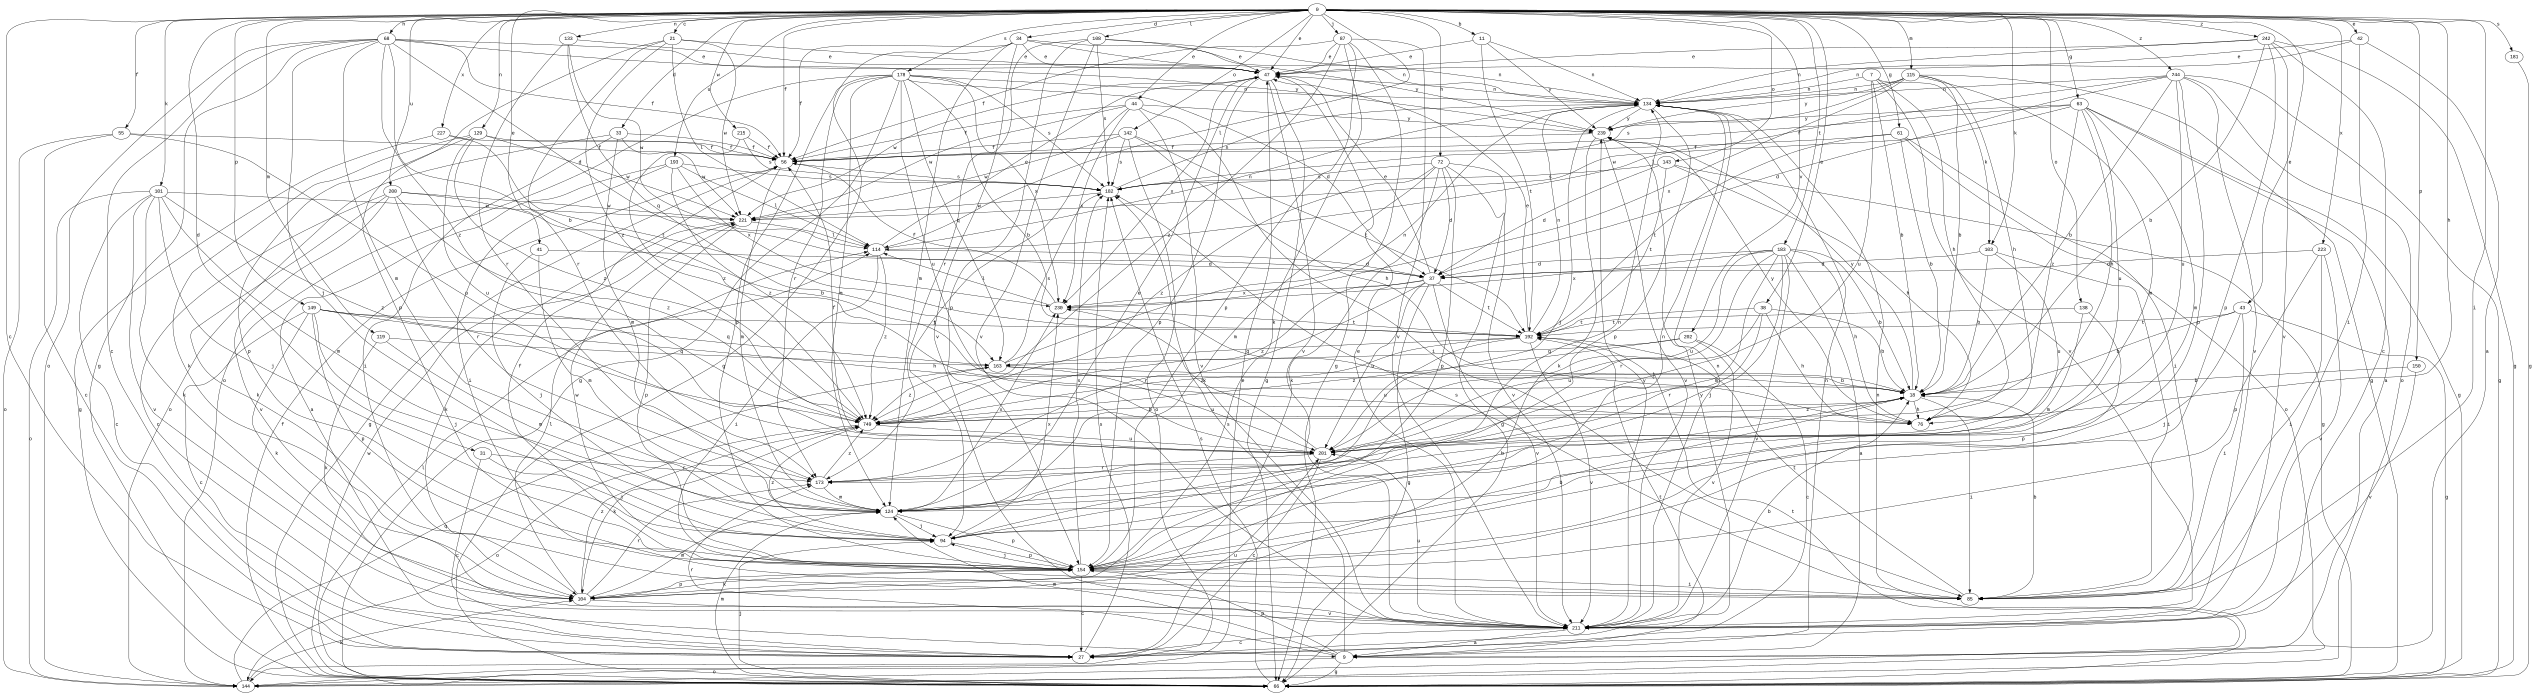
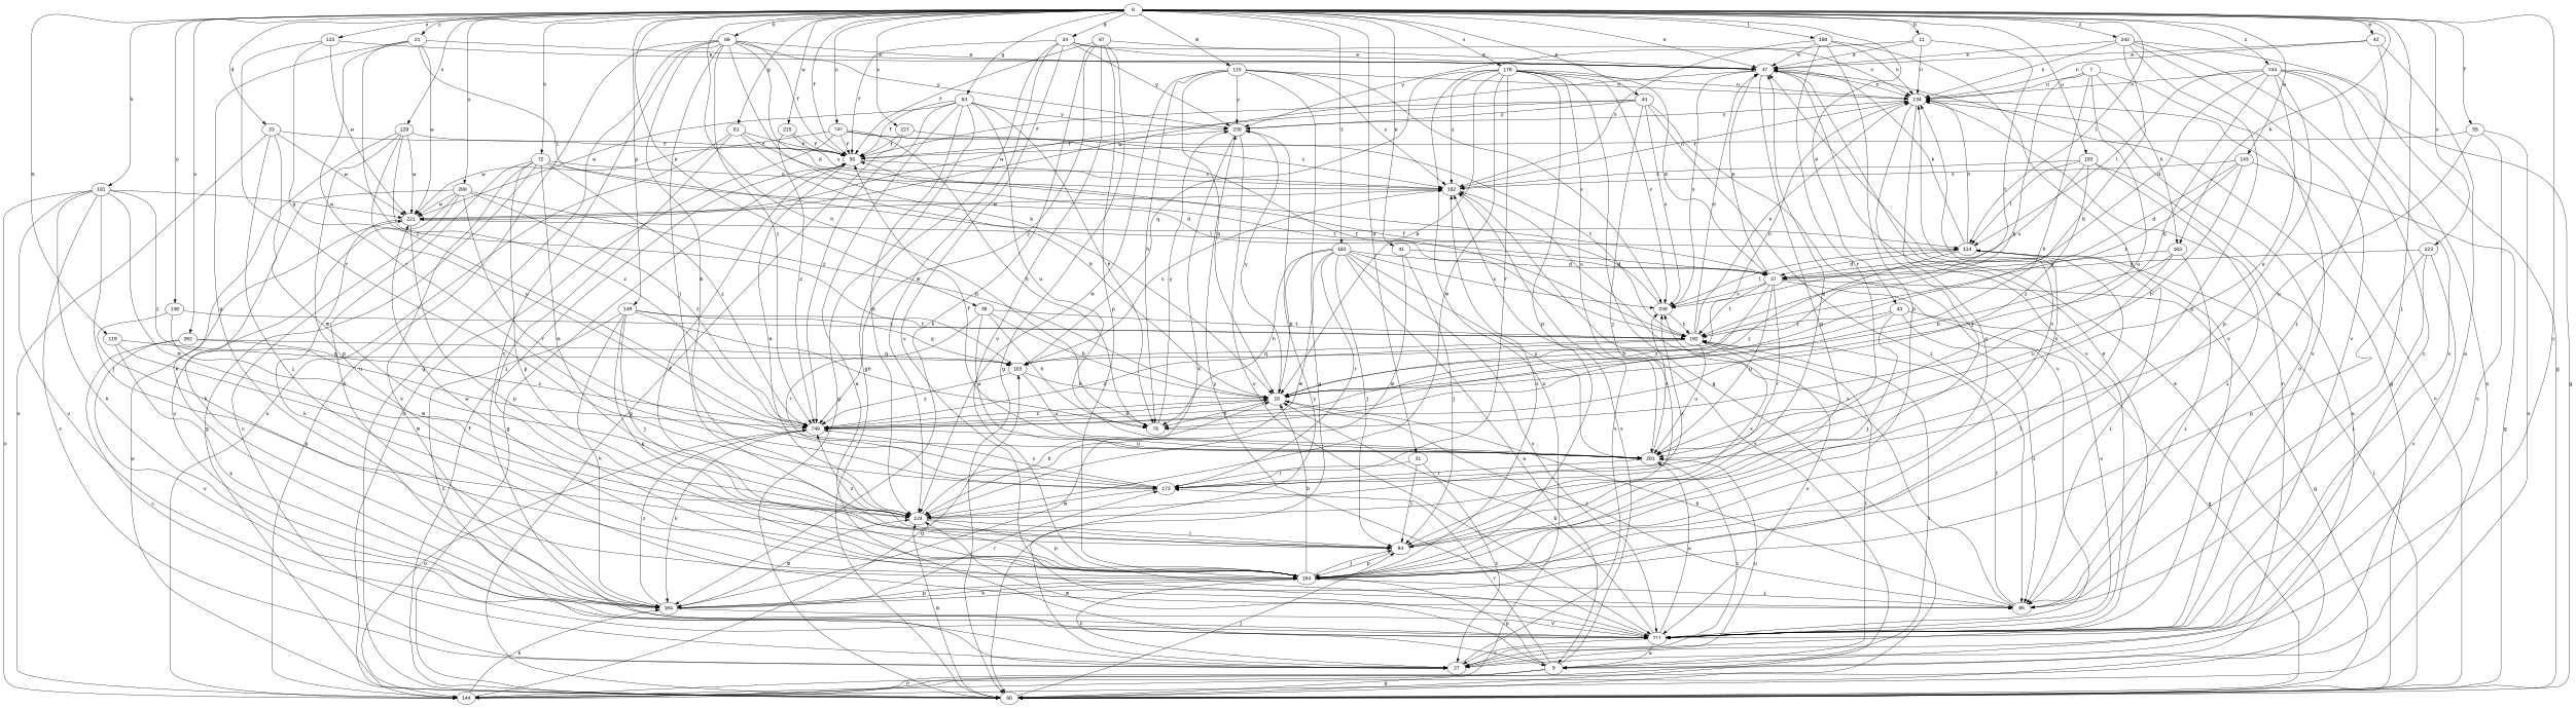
  strict digraph {
    fontname="Liberation Mono"
    node [fontname="Liberation Mono"]
    edge [fontname="Liberation Mono"]
    0
    11
    21
    27
    31
    33
    34
    38
    41
    42
    43
    44
    47
    55
    56
    61
    63
    68
    72
    76
    85
    87
    101
    103
    108
    114
    115
    119
    129
    133
    138
    142
    143
    149
-   150
    178
-   181
    183
    193
    200
    202
    215
    223
    227
    242
    244
    134
    192
    239
    154
    173
    n52 [label=749]
    221
    201
    182
    94
    124
    144
    211
    66
    18
    37
    9
    230
    104
    163
    7
    0 -> 11 [label=b]
    0 -> 21 [label=c]
    0 -> 27 [label=c]
    0 -> 31 [label=d]
    0 -> 33 [label=d]
    0 -> 34 [label=d]
    0 -> 38 [label=e]
    0 -> 41 [label=e]
    0 -> 42 [label=e]
    0 -> 43 [label=e]
    0 -> 44 [label=e]
    0 -> 47 [label=e]
    0 -> 55 [label=f]
    0 -> 56 [label=f]
    0 -> 61 [label=g]
    0 -> 63 [label=g]
    0 -> 68 [label=h]
    0 -> 72 [label=h]
    0 -> 76 [label=h]
    0 -> 85 [label=i]
-   0 -> 87 [label=j]
    0 -> 101 [label=k]
    0 -> 103 [label=k]
    0 -> 108 [label=l]
    0 -> 114 [label=l]
    0 -> 115 [label=m]
    0 -> 119 [label=m]
    0 -> 129 [label=n]
    0 -> 133 [label=n]
    0 -> 138 [label=o]
    0 -> 142 [label=o]
    0 -> 143 [label=o]
    0 -> 149 [label=p]
-   0 -> 150 [label=p]
    0 -> 178 [label=s]
-   0 -> 181 [label=s]
    0 -> 183 [label=t]
    0 -> 193 [label=u]
    0 -> 200 [label=u]
    0 -> 202 [label=v]
    0 -> 215 [label=w]
    0 -> 223 [label=x]
    0 -> 227 [label=x]
    0 -> 242 [label=z]
    0 -> 244 [label=z]
    11 -> 47 [label=e]
    11 -> 134 [label=n]
    11 -> 192 [label=t]
    11 -> 239 [label=y]
    21 -> 47 [label=e]
    21 -> 114 [label=l]
    21 -> 154 [label=p]
    21 -> 173 [label=r]
    21 -> n52 [label=z]
    21 -> 221 [label=w]
    27 -> 239 [label=y]
    27 -> 201 [label=u]
    27 -> 182 [label=s]
    31 -> 27 [label=c]
    31 -> 173 [label=r]
    31 -> 94 [label=j]
    33 -> 56 [label=f]
    33 -> 85 [label=i]
    33 -> 221 [label=w]
    33 -> 124 [label=m]
    33 -> 144 [label=o]
    34 -> 47 [label=e]
    34 -> 56 [label=f]
    34 -> 134 [label=n]
    34 -> 239 [label=y]
    34 -> 124 [label=m]
    34 -> 211 [label=v]
    34 -> 66 [label=g]
    38 -> 76 [label=h]
    38 -> 192 [label=t]
    38 -> 173 [label=r]
    38 -> 201 [label=u]
    38 -> 18 [label=b]
    41 -> 94 [label=j]
    41 -> 124 [label=m]
    41 -> 37 [label=d]
    42 -> 47 [label=e]
    42 -> 85 [label=i]
    42 -> 134 [label=n]
    42 -> 9 [label=a]
    43 -> 85 [label=i]
    43 -> 192 [label=t]
    43 -> 94 [label=j]
    43 -> 66 [label=g]
    43 -> 18 [label=b]
    44 -> 56 [label=f]
    44 -> 85 [label=i]
    44 -> 239 [label=y]
    44 -> 221 [label=w]
    44 -> 94 [label=j]
    44 -> 211 [label=v]
    44 -> 230 [label=x]
    47 -> 134 [label=n]
    47 -> 154 [label=p]
    47 -> 221 [label=w]
    47 -> 211 [label=v]
    47 -> 66 [label=g]
    47 -> 230 [label=x]
    55 -> 27 [label=c]
    55 -> 56 [label=f]
    55 -> 201 [label=u]
    55 -> 144 [label=o]
    56 -> 182 [label=s]
    56 -> 124 [label=m]
    56 -> 66 [label=g]
    61 -> 56 [label=f]
    61 -> 85 [label=i]
    61 -> 192 [label=t]
    61 -> 144 [label=o]
    61 -> 18 [label=b]
    63 -> 56 [label=f]
    63 -> 76 [label=h]
    63 -> 239 [label=y]
    63 -> n52 [label=z]
    63 -> 221 [label=w]
    63 -> 201 [label=u]
    63 -> 124 [label=m]
    63 -> 66 [label=g]
    63 -> 9 [label=a]
    68 -> 27 [label=c]
    68 -> 47 [label=e]
    68 -> 56 [label=f]
    68 -> 239 [label=y]
    68 -> n52 [label=z]
    68 -> 94 [label=j]
    68 -> 124 [label=m]
    68 -> 144 [label=o]
    68 -> 66 [label=g]
    68 -> 18 [label=b]
    68 -> 37 [label=d]
    72 -> 154 [label=p]
    72 -> n52 [label=z]
    72 -> 182 [label=s]
    72 -> 124 [label=m]
    72 -> 211 [label=v]
    72 -> 66 [label=g]
    72 -> 37 [label=d]
    72 -> 104 [label=k]
    76 -> 239 [label=y]
    85 -> 192 [label=t]
    85 -> 182 [label=s]
    85 -> 18 [label=b]
    87 -> 47 [label=e]
    87 -> 56 [label=f]
    87 -> 154 [label=p]
    87 -> n52 [label=z]
    87 -> 211 [label=v]
    87 -> 66 [label=g]
    87 -> 104 [label=k]
    101 -> 27 [label=c]
    101 -> n52 [label=z]
    101 -> 221 [label=w]
    101 -> 94 [label=j]
    101 -> 124 [label=m]
    101 -> 144 [label=o]
    101 -> 211 [label=v]
    101 -> 104 [label=k]
    103 -> 85 [label=i]
    103 -> 201 [label=u]
    103 -> 18 [label=b]
    103 -> 37 [label=d]
    108 -> 47 [label=e]
    108 -> 134 [label=n]
    108 -> 154 [label=p]
    108 -> 173 [label=r]
    108 -> 182 [label=s]
    108 -> 211 [label=v]
    114 -> 47 [label=e]
    114 -> 85 [label=i]
    114 -> 134 [label=n]
    114 -> n52 [label=z]
    114 -> 37 [label=d]
    115 -> 76 [label=h]
    115 -> 134 [label=n]
    115 -> 239 [label=y]
    115 -> 182 [label=s]
    115 -> 124 [label=m]
    115 -> 66 [label=g]
    115 -> 18 [label=b]
    115 -> 230 [label=x]
    119 -> 124 [label=m]
    119 -> 104 [label=k]
    119 -> 163 [label=q]
    129 -> 56 [label=f]
    129 -> 154 [label=p]
    129 -> n52 [label=z]
    129 -> 221 [label=w]
    129 -> 201 [label=u]
    129 -> 104 [label=k]
    133 -> 47 [label=e]
    133 -> 173 [label=r]
-   133 -> 114 [label=w]
+   133 -> 221 [label=w]
    133 -> 163 [label=q]
    138 -> 192 [label=t]
    138 -> 154 [label=p]
    138 -> 124 [label=m]
    142 -> 56 [label=f]
    142 -> 76 [label=h]
    142 -> 192 [label=t]
    142 -> 221 [label=w]
    142 -> 182 [label=s]
    142 -> 144 [label=o]
    143 -> 76 [label=h]
    143 -> 192 [label=t]
    143 -> 182 [label=s]
    143 -> 66 [label=g]
    143 -> 37 [label=d]
    149 -> 27 [label=c]
    149 -> 76 [label=h]
    149 -> 192 [label=t]
    149 -> 154 [label=p]
    149 -> 94 [label=j]
    149 -> 104 [label=k]
    149 -> 163 [label=q]
-   150 -> 211 [label=v]
-   150 -> 18 [label=b]
    178 -> 134 [label=n]
    178 -> 154 [label=p]
    178 -> 173 [label=r]
    178 -> 201 [label=u]
    178 -> 182 [label=s]
    178 -> 124 [label=m]
    178 -> 144 [label=o]
    178 -> 66 [label=g]
    178 -> 18 [label=b]
    178 -> 37 [label=d]
    178 -> 230 [label=x]
    178 -> 163 [label=q]
-   181 -> 66 [label=g]
    183 -> 76 [label=h]
    183 -> 173 [label=r]
    183 -> 201 [label=u]
    183 -> 94 [label=j]
    183 -> 124 [label=m]
    183 -> 211 [label=v]
    183 -> 18 [label=b]
    183 -> 37 [label=d]
    183 -> 9 [label=a]
    183 -> 230 [label=x]
    193 -> 85 [label=i]
    193 -> 114 [label=l]
    193 -> n52 [label=z]
    193 -> 182 [label=s]
    193 -> 9 [label=a]
    193 -> 230 [label=x]
    200 -> 27 [label=c]
    200 -> 173 [label=r]
    200 -> n52 [label=z]
    200 -> 221 [label=w]
    200 -> 211 [label=v]
    200 -> 18 [label=b]
    200 -> 104 [label=k]
    202 -> 27 [label=c]
    202 -> n52 [label=z]
    202 -> 211 [label=v]
    202 -> 163 [label=q]
    215 -> 56 [label=f]
    215 -> n52 [label=z]
    215 -> 182 [label=s]
    223 -> 85 [label=i]
    223 -> 154 [label=p]
    223 -> 211 [label=v]
    223 -> 37 [label=d]
    227 -> 56 [label=f]
    227 -> 192 [label=t]
    227 -> 66 [label=g]
    242 -> 27 [label=c]
    242 -> 47 [label=e]
    242 -> 134 [label=n]
    242 -> 154 [label=p]
    242 -> 211 [label=v]
    242 -> 66 [label=g]
    242 -> 18 [label=b]
    244 -> 114 [label=l]
    244 -> 134 [label=n]
    244 -> 154 [label=p]
    244 -> 201 [label=u]
    244 -> 144 [label=o]
    244 -> 211 [label=v]
    244 -> 66 [label=g]
    244 -> 18 [label=b]
    244 -> 37 [label=d]
    134 -> 239 [label=y]
    134 -> 154 [label=p]
    134 -> 94 [label=j]
    192 -> 47 [label=e]
    192 -> 134 [label=n]
    192 -> n52 [label=z]
    192 -> 201 [label=u]
    192 -> 211 [label=v]
    192 -> 163 [label=q]
    239 -> 56 [label=f]
    239 -> 211 [label=v]
    239 -> 104 [label=k]
    154 -> 27 [label=c]
    154 -> 56 [label=f]
    154 -> 85 [label=i]
    154 -> 134 [label=n]
    154 -> 221 [label=w]
    154 -> 182 [label=s]
    154 -> 94 [label=j]
    154 -> 18 [label=b]
    154 -> 104 [label=k]
    173 -> n52 [label=z]
    173 -> 124 [label=m]
    n52 -> 201 [label=u]
    n52 -> 144 [label=o]
    n52 -> 18 [label=b]
    n52 -> 104 [label=k]
    221 -> 114 [label=l]
    221 -> 154 [label=p]
    221 -> 104 [label=k]
    201 -> 27 [label=c]
    201 -> 56 [label=f]
    201 -> 173 [label=r]
    201 -> 230 [label=x]
    182 -> 134 [label=n]
    182 -> 221 [label=w]
    94 -> 134 [label=n]
    94 -> 154 [label=p]
    94 -> n52 [label=z]
    94 -> 230 [label=x]
    124 -> 47 [label=e]
    124 -> 154 [label=p]
    124 -> 94 [label=j]
    124 -> 18 [label=b]
    124 -> 230 [label=x]
    144 -> 47 [label=e]
    144 -> 192 [label=t]
    144 -> 104 [label=k]
    144 -> 163 [label=q]
    211 -> 27 [label=c]
    211 -> 47 [label=e]
    211 -> 134 [label=n]
    211 -> 239 [label=y]
    211 -> 201 [label=u]
    211 -> 18 [label=b]
    211 -> 9 [label=a]
    66 -> 56 [label=f]
    66 -> 114 [label=l]
    66 -> 134 [label=n]
    66 -> 221 [label=w]
    66 -> 182 [label=s]
    66 -> 94 [label=j]
    66 -> 124 [label=m]
    18 -> 76 [label=h]
    18 -> 85 [label=i]
    18 -> 239 [label=y]
    18 -> n52 [label=z]
    37 -> 47 [label=e]
    37 -> 192 [label=t]
    37 -> 173 [label=r]
    37 -> n52 [label=z]
    37 -> 201 [label=u]
    37 -> 211 [label=v]
    37 -> 66 [label=g]
    37 -> 230 [label=x]
    9 -> 134 [label=n]
    9 -> 192 [label=t]
    9 -> 154 [label=p]
    9 -> 173 [label=r]
    9 -> 182 [label=s]
    9 -> 124 [label=m]
    9 -> 144 [label=o]
    9 -> 66 [label=g]
    230 -> 56 [label=f]
    230 -> 114 [label=l]
    230 -> 192 [label=t]
    104 -> 114 [label=l]
    104 -> 154 [label=p]
    104 -> 173 [label=r]
    104 -> n52 [label=z]
    104 -> 124 [label=m]
    104 -> 211 [label=v]
    163 -> 134 [label=n]
    163 -> n52 [label=z]
    163 -> 201 [label=u]
    163 -> 182 [label=s]
    163 -> 18 [label=b]
    7 -> 76 [label=h]
    7 -> 103 [label=k]
    7 -> 134 [label=n]
    7 -> 201 [label=u]
    7 -> 211 [label=v]
    7 -> 18 [label=b]
  }
